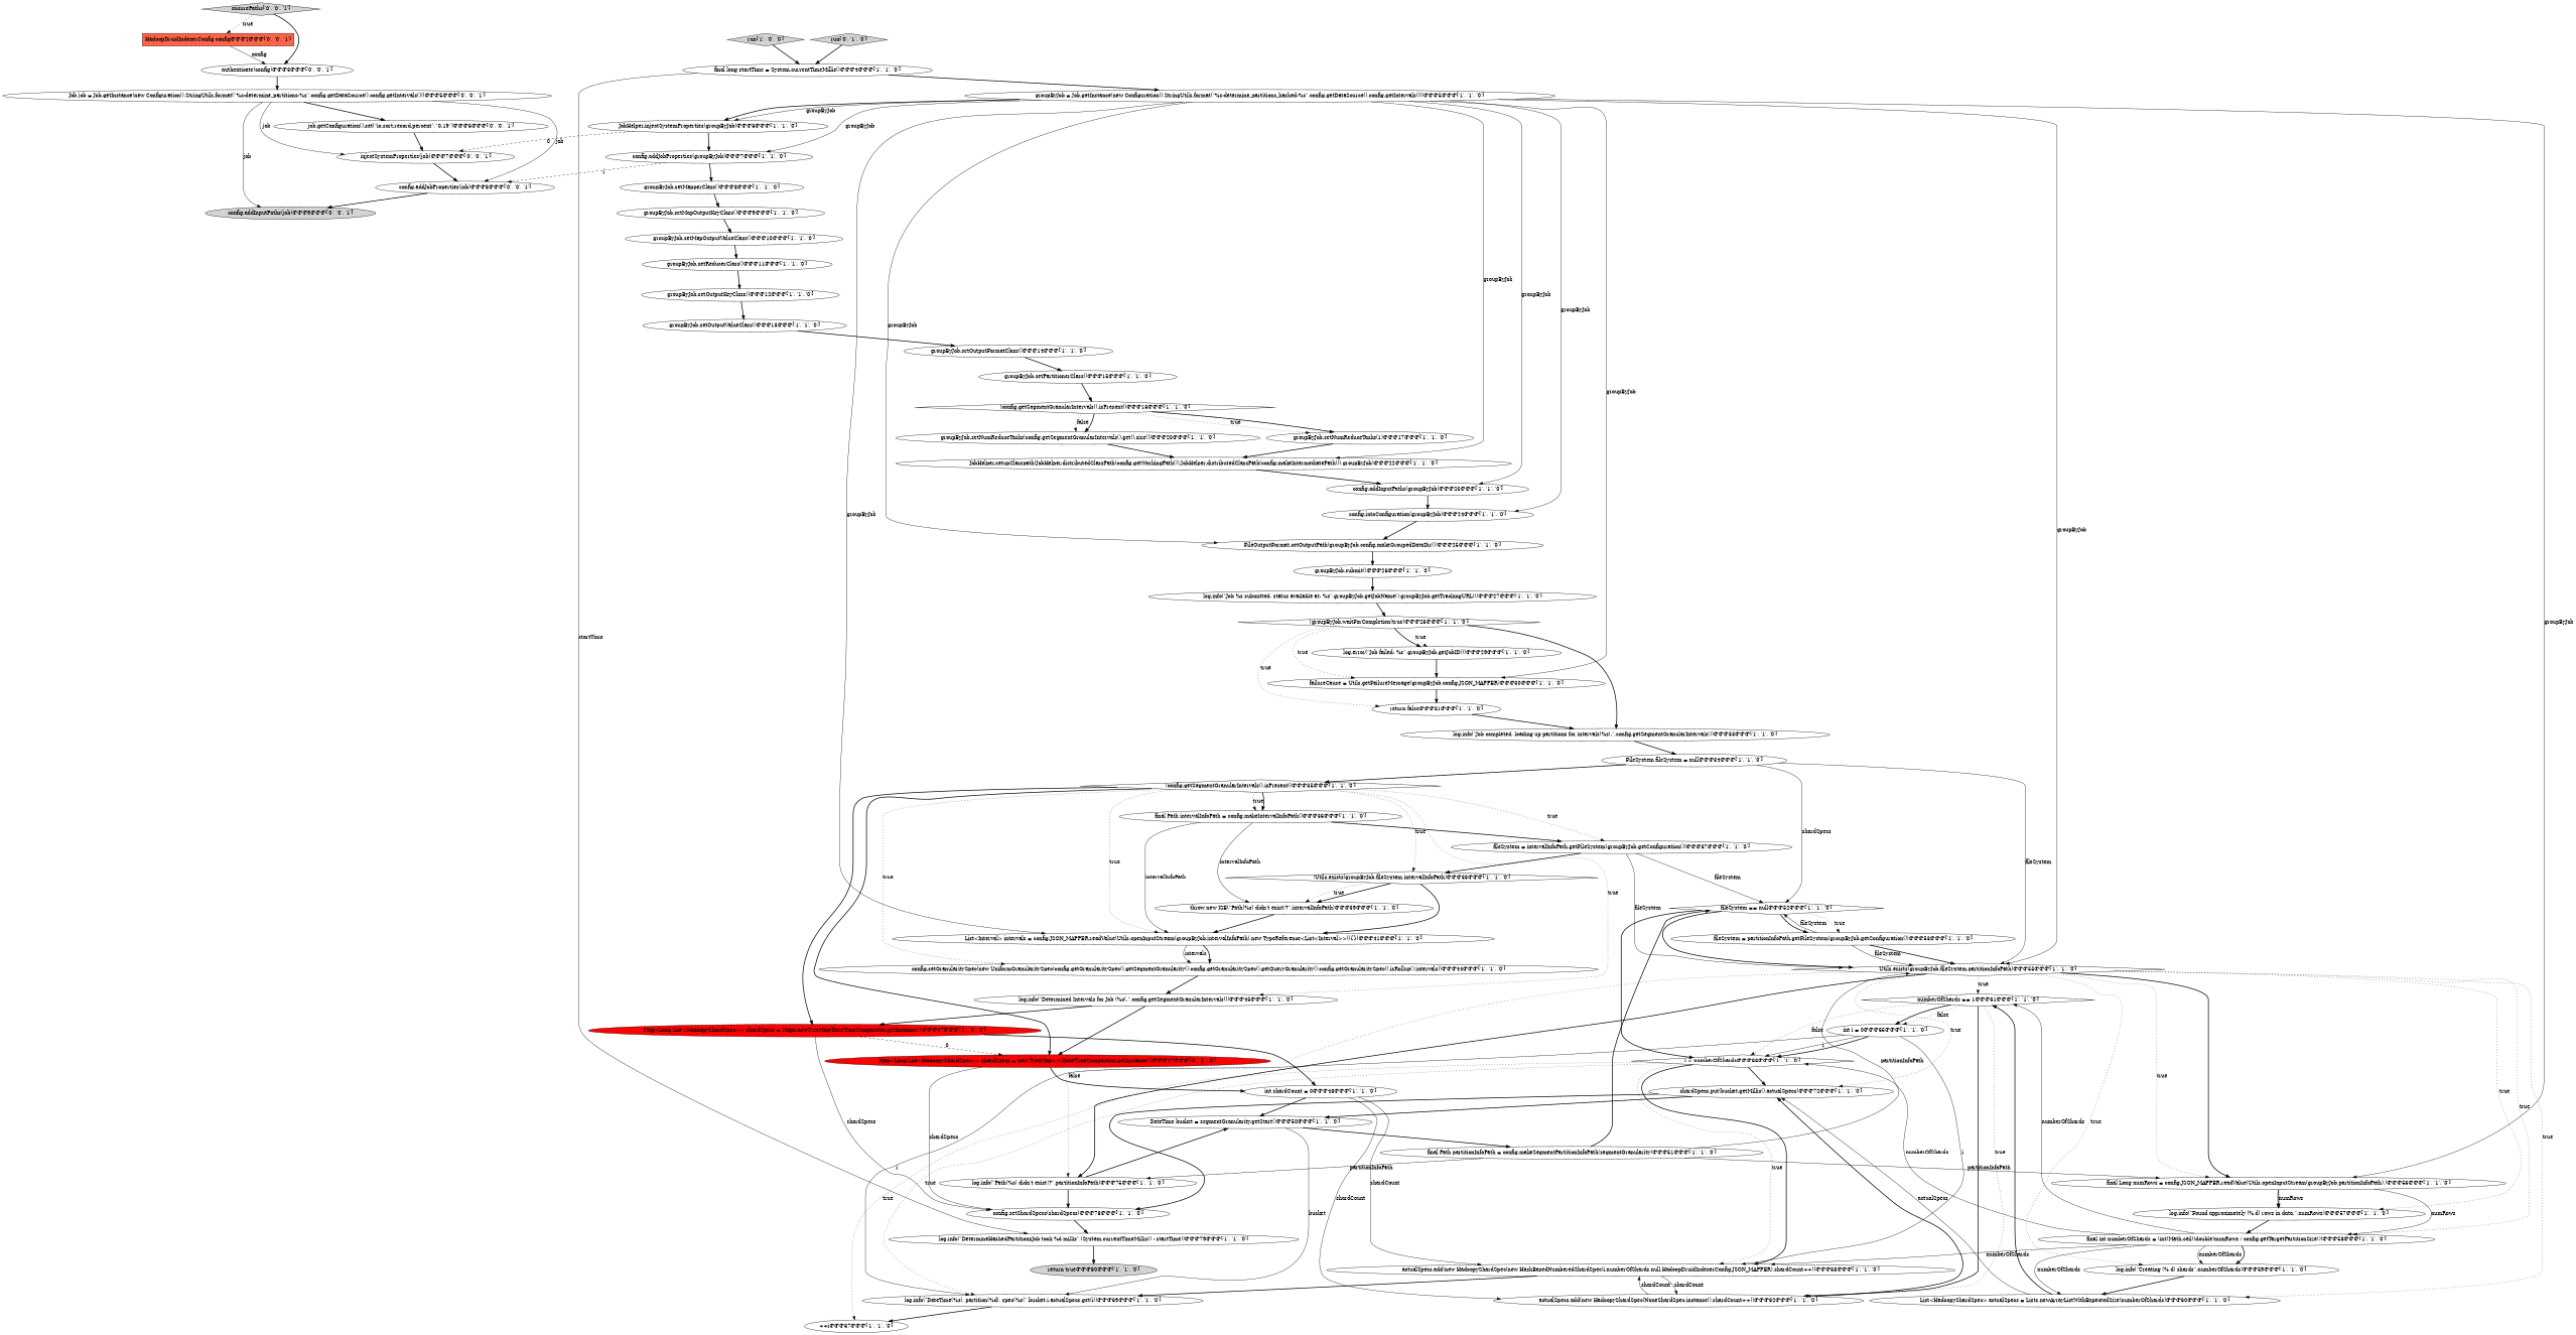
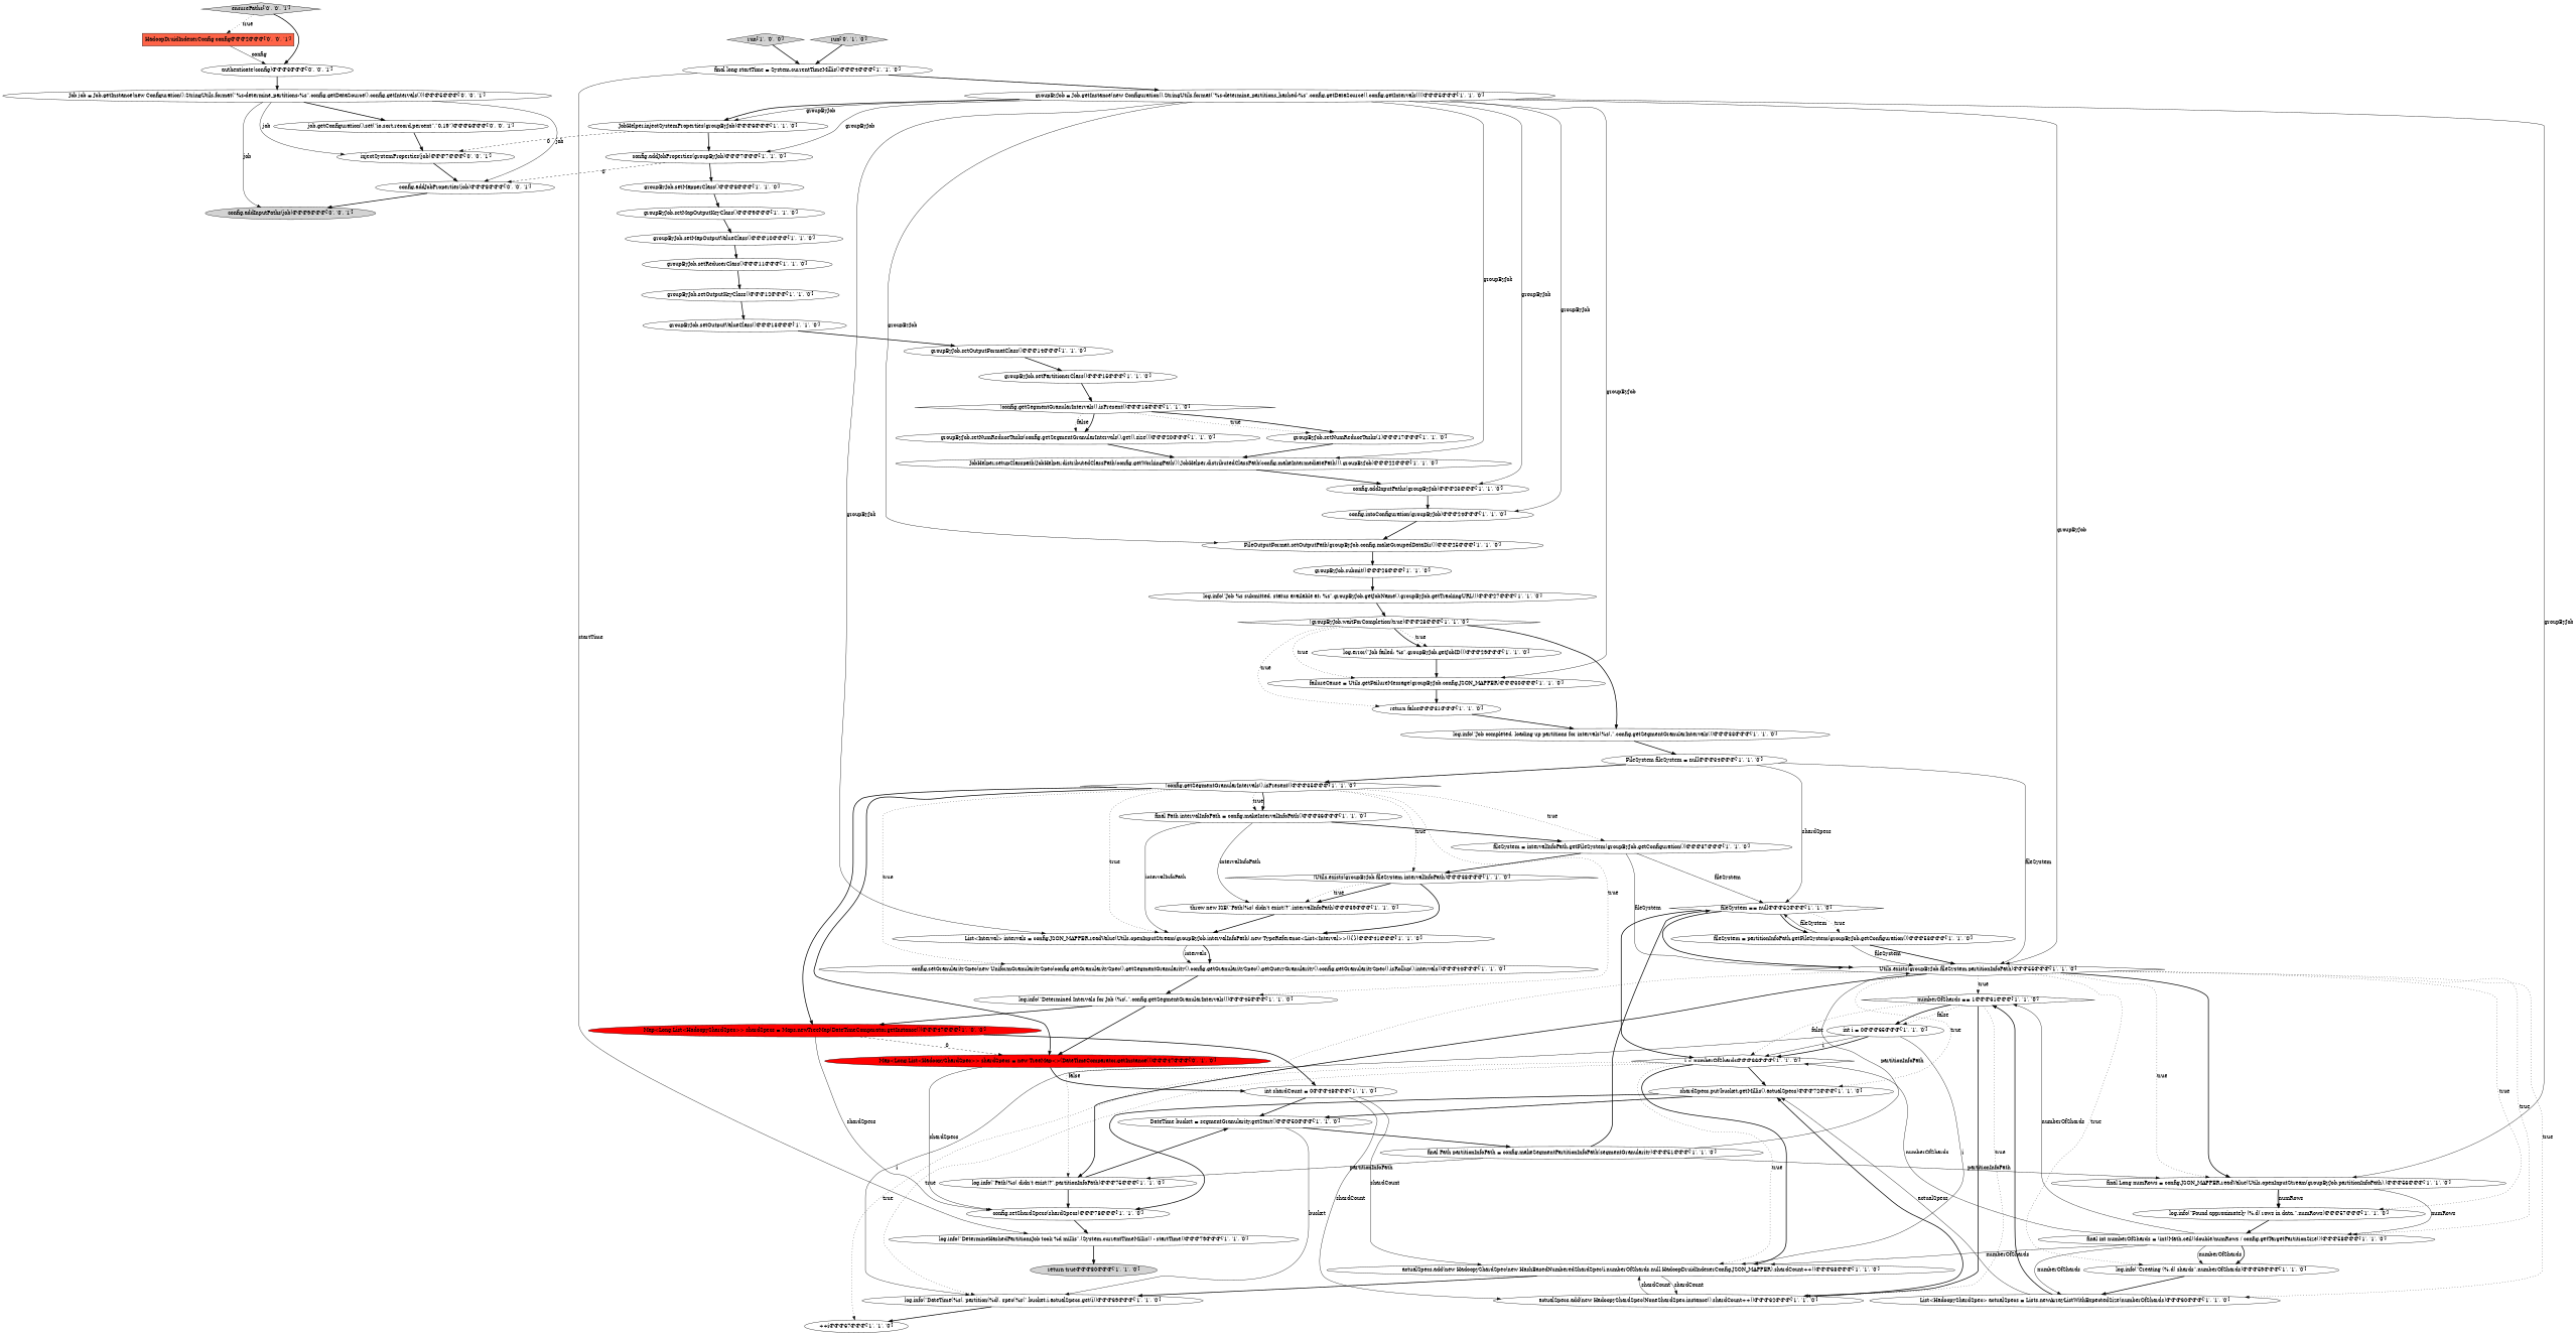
  digraph {
    node [fillcolor=white shape=ellipse style=filled]
    edge [style=bold]
    n1 [label="groupByJob.setMapOutputValueClass()@@@10@@@['1', '1', '0']"]
    n2 [label="groupByJob.setReducerClass()@@@11@@@['1', '1', '0']"]
    n3 [label="groupByJob.setOutputKeyClass()@@@12@@@['1', '1', '0']"]
    n4 [label="Job job = Job.getInstance(new Configuration(),StringUtils.format(\"%s-determine_partitions-%s\",config.getDataSource(),config.getIntervals()))@@@5@@@['0', '0', '1']"]
    n5 [label="job.getConfiguration().set(\"io.sort.record.percent\",\"0.19\")@@@6@@@['0', '0', '1']"]
    n6 [label="config.addJobProperties(job)@@@8@@@['0', '0', '1']"]
    n7 [fillcolor=lightgray label="config.addInputPaths(job)@@@9@@@['0', '0', '1']"]
    n8 [label="injectSystemProperties(job)@@@7@@@['0', '0', '1']"]
    n9 [label="FileSystem fileSystem = null@@@34@@@['1', '1', '0']"]
    n10 [label="!config.getSegmentGranularIntervals().isPresent()@@@35@@@['1', '1', '0']" shape=diamond]
    n11 [label="fileSystem == null@@@52@@@['1', '1', '0']" shape=diamond]
    n12 [label="Utils.exists(groupByJob,fileSystem,partitionInfoPath)@@@55@@@['1', '1', '0']" shape=diamond]
    n13 [label="fileSystem = intervalInfoPath.getFileSystem(groupByJob.getConfiguration())@@@37@@@['1', '1', '0']"]
    n14 [label="!Utils.exists(groupByJob,fileSystem,intervalInfoPath)@@@38@@@['1', '1', '0']" shape=diamond]
    n15 [fillcolor=red label="Map<Long,List<HadoopyShardSpec>> shardSpecs = Maps.newTreeMap(DateTimeComparator.getInstance())@@@47@@@['1', '0', '0']"]
    n16 [fillcolor=red label="Map<Long,List<HadoopyShardSpec>> shardSpecs = new TreeMap<>(DateTimeComparator.getInstance())@@@47@@@['0', '1', '0']"]
    n17 [label="List<Interval> intervals = config.JSON_MAPPER.readValue(Utils.openInputStream(groupByJob,intervalInfoPath),new TypeReference<List<Interval>>(){})@@@41@@@['1', '1', '0']"]
    n18 [label="log.info(\"Determined Intervals for Job (%s(.\",config.getSegmentGranularIntervals())@@@45@@@['1', '1', '0']"]
    n19 [label="config.setGranularitySpec(new UniformGranularitySpec(config.getGranularitySpec().getSegmentGranularity(),config.getGranularitySpec().getQueryGranularity(),config.getGranularitySpec().isRollup(),intervals))@@@44@@@['1', '1', '0']"]
    n20 [label="final Path intervalInfoPath = config.makeIntervalInfoPath()@@@36@@@['1', '1', '0']"]
    n21 [label="i < numberOfShards@@@66@@@['1', '1', '0']" shape=diamond]
    n22 [label="fileSystem = partitionInfoPath.getFileSystem(groupByJob.getConfiguration())@@@53@@@['1', '1', '0']"]
    n23 [label="numberOfShards == 1@@@61@@@['1', '1', '0']" shape=diamond]
    n24 [label="shardSpecs.put(bucket.getMillis(),actualSpecs)@@@72@@@['1', '1', '0']"]
    n25 [label="log.info(\"Found approximately (%,d( rows in data.\",numRows)@@@57@@@['1', '1', '0']"]
    n26 [label="final int numberOfShards = (int)Math.ceil((double)numRows / config.getTargetPartitionSize())@@@58@@@['1', '1', '0']"]
    n27 [label="log.info(\"Creating (%,d( shards\",numberOfShards)@@@59@@@['1', '1', '0']"]
    n28 [label="List<HadoopyShardSpec> actualSpecs = Lists.newArrayListWithExpectedSize(numberOfShards)@@@60@@@['1', '1', '0']"]
    n29 [label="final Long numRows = config.JSON_MAPPER.readValue(Utils.openInputStream(groupByJob,partitionInfoPath),)@@@56@@@['1', '1', '0']"]
    n30 [label="log.info(\"Path(%s( didn't exist!?\",partitionInfoPath)@@@75@@@['1', '1', '0']"]
    n31 [label="failureCause = Utils.getFailureMessage(groupByJob,config.JSON_MAPPER)@@@30@@@['1', '1', '0']"]
    n32 [label="return false@@@31@@@['1', '1', '0']"]
    n33 [label="log.info(\"Job completed, loading up partitions for intervals(%s(.\",config.getSegmentGranularIntervals())@@@33@@@['1', '1', '0']"]
    n34 [label="throw new ISE(\"Path(%s( didn't exist!?\",intervalInfoPath)@@@39@@@['1', '1', '0']"]
    n35 [label="groupByJob.setPartitionerClass()@@@15@@@['1', '1', '0']"]
    n36 [label="!config.getSegmentGranularIntervals().isPresent()@@@16@@@['1', '1', '0']" shape=diamond]
    n37 [label="groupByJob.setNumReduceTasks(config.getSegmentGranularIntervals().get().size())@@@20@@@['1', '1', '0']"]
    n38 [label="groupByJob.setNumReduceTasks(1)@@@17@@@['1', '1', '0']"]
    n39 [label="actualSpecs.add(new HadoopyShardSpec(NoneShardSpec.instance(),shardCount++))@@@62@@@['1', '1', '0']"]
    n40 [label="int i = 0@@@65@@@['1', '1', '0']"]
    n41 [label="actualSpecs.add(new HadoopyShardSpec(new HashBasedNumberedShardSpec(i,numberOfShards,null,HadoopDruidIndexerConfig.JSON_MAPPER),shardCount++))@@@68@@@['1', '1', '0']"]
    n42 [label="log.info(\"DateTime(%s(, partition(%d(, spec(%s(\",bucket,i,actualSpecs.get(i))@@@69@@@['1', '1', '0']"]
    n43 [label="++i@@@67@@@['1', '1', '0']"]
    n44 [label="config.setShardSpecs(shardSpecs)@@@78@@@['1', '1', '0']"]
    n45 [label="int shardCount = 0@@@48@@@['1', '1', '0']"]
    n46 [label="log.info(\"DetermineHashedPartitionsJob took %d millis\",(System.currentTimeMillis() - startTime))@@@79@@@['1', '1', '0']"]
    n47 [label="DateTime bucket = segmentGranularity.getStart()@@@50@@@['1', '1', '0']"]
    n48 [label="groupByJob.submit()@@@26@@@['1', '1', '0']"]
    n49 [label="log.info(\"Job %s submitted, status available at: %s\",groupByJob.getJobName(),groupByJob.getTrackingURL())@@@27@@@['1', '1', '0']"]
    n50 [label="!groupByJob.waitForCompletion(true)@@@28@@@['1', '1', '0']" shape=diamond]
    n51 [label="final Path partitionInfoPath = config.makeSegmentPartitionInfoPath(segmentGranularity)@@@51@@@['1', '1', '0']"]
    n52 [label="JobHelper.setupClasspath(JobHelper.distributedClassPath(config.getWorkingPath()),JobHelper.distributedClassPath(config.makeIntermediatePath()),groupByJob)@@@22@@@['1', '1', '0']"]
    n53 [label="config.addInputPaths(groupByJob)@@@23@@@['1', '1', '0']"]
    n54 [label="config.intoConfiguration(groupByJob)@@@24@@@['1', '1', '0']"]
    n55 [fillcolor=lightgray label="return true@@@80@@@['1', '1', '0']"]
    n56 [label="groupByJob = Job.getInstance(new Configuration(),StringUtils.format(\"%s-determine_partitions_hashed-%s\",config.getDataSource(),config.getIntervals()))@@@5@@@['1', '1', '0']"]
    n57 [label="JobHelper.injectSystemProperties(groupByJob)@@@6@@@['1', '1', '0']"]
    n58 [label="config.addJobProperties(groupByJob)@@@7@@@['1', '1', '0']"]
    n59 [label="FileOutputFormat.setOutputPath(groupByJob,config.makeGroupedDataDir())@@@25@@@['1', '1', '0']"]
    n60 [label="groupByJob.setMapperClass()@@@8@@@['1', '1', '0']"]
    n61 [label="log.error(\"Job failed: %s\",groupByJob.getJobID())@@@29@@@['1', '1', '0']"]
    n62 [fillcolor=lightgray label="run['1', '0', '0']" shape=diamond]
    n63 [label="final long startTime = System.currentTimeMillis()@@@4@@@['1', '1', '0']"]
    n64 [fillcolor=lightgray label="ensurePaths['0', '0', '1']" shape=diamond]
    n65 [fillcolor=tomato label="HadoopDruidIndexerConfig config@@@2@@@['0', '0', '1']" shape=box]
    n66 [label="authenticate(config)@@@3@@@['0', '0', '1']"]
    n67 [label="groupByJob.setOutputValueClass()@@@13@@@['1', '1', '0']"]
    n68 [label="groupByJob.setOutputFormatClass()@@@14@@@['1', '1', '0']"]
    n69 [label="groupByJob.setMapOutputKeyClass()@@@9@@@['1', '1', '0']"]
    n70 [fillcolor=lightgray label="run['0', '1', '0']" shape=diamond]
    n1 -> n2
    n2 -> n3
    n3 -> n67
    n4 -> n5
    n4 -> n6 [label=job style=solid]
    n4 -> n7 [label=job style=solid]
    n4 -> n8 [label=job style=solid]
    n5 -> n8
    n6 -> n7
    n8 -> n6
    n9 -> n10
    n9 -> n11 [label=shardSpecs style=solid]
    n9 -> n12 [label=fileSystem style=solid]
    n10 -> n13 [label=true style=dotted]
    n10 -> n14 [label=true style=dotted]
    n10 -> n15
    n10 -> n16
    n10 -> n17 [label=true style=dotted]
    n10 -> n18 [label=true style=dotted]
    n10 -> n19 [label=true style=dotted]
    n10 -> n20 [label=true style=dotted]
    n10 -> n20
    n11 -> n12
    n11 -> n21
    n11 -> n22 [label=true style=dotted]
    n11 -> n22
    n12 -> n23 [label=true style=dotted]
    n12 -> n24 [label=true style=dotted]
    n12 -> n25 [label=true style=dotted]
    n12 -> n26 [label=true style=dotted]
    n12 -> n27 [label=true style=dotted]
    n12 -> n28 [label=true style=dotted]
    n12 -> n29 [label=true style=dotted]
    n12 -> n29
    n12 -> n30 [label=false style=dotted]
    n12 -> n30
    n13 -> n11 [label=fileSystem style=solid]
    n13 -> n12 [label=fileSystem style=solid]
    n13 -> n14
    n14 -> n17
    n14 -> n34
    n14 -> n34 [label=true style=dotted]
    n15 -> n16 [label=0 style=dashed]
    n15 -> n44 [label=shardSpecs style=solid]
    n15 -> n45
    n16 -> n44 [label=shardSpecs style=solid]
    n16 -> n45
    n17 -> n19
    n17 -> n19 [label=intervals style=solid]
    n18 -> n15
    n18 -> n16
    n19 -> n18
    n20 -> n13
    n20 -> n17 [label=intervalInfoPath style=solid]
    n20 -> n34 [label=intervalInfoPath style=solid]
    n21 -> n24
    n21 -> n41
    n21 -> n41 [label=true style=dotted]
    n21 -> n42 [label=true style=dotted]
    n21 -> n43 [label=true style=dotted]
    n22 -> n11 [label=fileSystem style=solid]
    n22 -> n12
    n22 -> n12 [label=fileSystem style=solid]
    n23 -> n21 [label=false style=dotted]
    n23 -> n39
    n23 -> n39 [label=true style=dotted]
    n23 -> n40
    n23 -> n40 [label=false style=dotted]
    n24 -> n44
    n24 -> n47
    n25 -> n26
    n26 -> n21 [label=numberOfShards style=solid]
    n26 -> n23 [label=numberOfShards style=solid]
    n26 -> n27
    n26 -> n27 [label=numberOfShards style=solid]
    n26 -> n28 [label=numberOfShards style=solid]
    n26 -> n41 [label=numberOfShards style=solid]
    n27 -> n28
    n28 -> n23
    n28 -> n24 [label=actualSpecs style=solid]
    n29 -> n25 [label=numRows style=solid]
    n29 -> n25
    n29 -> n26 [label=numRows style=solid]
    n30 -> n44
    n30 -> n47
    n31 -> n32
    n32 -> n33
    n33 -> n9
    n34 -> n17
    n35 -> n36
    n36 -> n37
    n36 -> n37 [label=false style=dotted]
    n36 -> n38
    n36 -> n38 [label=true style=dotted]
    n37 -> n52
    n38 -> n52
    n39 -> n24
    n39 -> n41 [label=shardCount style=solid]
    n40 -> n21 [label=i style=solid]
    n40 -> n21
    n40 -> n41 [label=i style=solid]
    n40 -> n42 [label=i style=solid]
    n41 -> n39 [label=shardCount style=solid]
    n41 -> n42
    n42 -> n43
    n44 -> n46
    n45 -> n39 [label=shardCount style=solid]
    n45 -> n41 [label=shardCount style=solid]
    n45 -> n47
    n46 -> n55
    n47 -> n42 [label=bucket style=solid]
    n47 -> n51
    n48 -> n49
    n49 -> n50
    n50 -> n31 [label=true style=dotted]
    n50 -> n32 [label=true style=dotted]
    n50 -> n33
    n50 -> n61 [label=true style=dotted]
    n50 -> n61
    n51 -> n11
    n51 -> n12 [label=partitionInfoPath style=solid]
    n51 -> n29 [label=partitionInfoPath style=solid]
    n51 -> n30 [label=partitionInfoPath style=solid]
    n52 -> n53
    n53 -> n54
    n54 -> n59
    n56 -> n12 [label=groupByJob style=solid]
    n56 -> n17 [label=groupByJob style=solid]
    n56 -> n29 [label=groupByJob style=solid]
    n56 -> n31 [label=groupByJob style=solid]
    n56 -> n52 [label=groupByJob style=solid]
    n56 -> n53 [label=groupByJob style=solid]
    n56 -> n54 [label=groupByJob style=solid]
    n56 -> n57 [label=groupByJob style=solid]
    n56 -> n57
    n56 -> n58 [label=groupByJob style=solid]
    n56 -> n59 [label=groupByJob style=solid]
    n57 -> n8 [label=0 style=dashed]
    n57 -> n58
-   n58 -> n6 [label=i style=dashed]
+   n58 -> n6 [label=0 style=dashed]
    n58 -> n60
    n59 -> n48
    n60 -> n69
    n61 -> n31
    n62 -> n63
    n63 -> n46 [label=startTime style=solid]
    n63 -> n56
    n64 -> n65 [label=true style=dotted]
    n64 -> n66
    n65 -> n66 [label=config style=solid]
    n66 -> n4
    n67 -> n68
    n68 -> n35
    n69 -> n1
    n70 -> n63
  }
